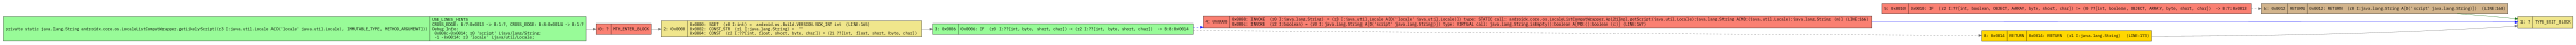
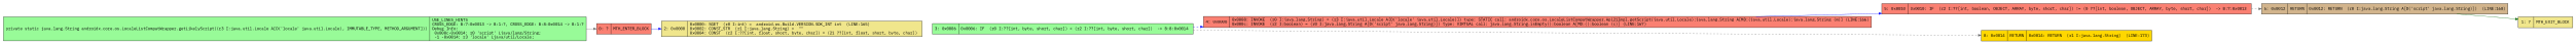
  digraph {
    fontname="IBM Plex Mono"
    rankdir=LR
    node [fillcolor=salmon fontname="IBM Plex Mono" shape=record style=filled]
    edge [color=gray40 fontname="IBM Plex Mono"]
    n1 [label="{0\:\ ?|MTH_ENTER_BLOCK\l}"]
    n2 [fillcolor=khaki label="{2\:\ 0x0000|0x0000: SGET  (r0 I:int) =  android.os.Build.VERSION.SDK_INT int  (LINE:165)\l0x0002: CONST_STR  (r1 I:java.lang.String) =  \"\" \l0x0004: CONST  (r2 I:??[int, float, short, byte, char]) = (21 ??[int, float, short, byte, char]) \l}"]
    n3 [fillcolor=palegreen label="{3\:\ 0x0006|0x0006: IF  (r0 I:??[int, byte, short, char]) \< (r2 I:??[int, byte, short, char])  \-\> B:8:0x0014 \l}"]
    n4 [label="{4\:\ 0x0008|0x0008: INVOKE  (r0 I:java.lang.String) = (r3 I:java.util.Locale A[D('locale' java.util.Locale)]) type: STATIC call: androidx.core.os.LocaleListCompatWrapper.Api21Impl.getScript(java.util.Locale):java.lang.String A[MD:(java.util.Locale):java.lang.String (m)] (LINE:166)\l0x000c: INVOKE  (r2 I:boolean) = (r0 I:java.lang.String A[D('script' java.lang.String)]) type: VIRTUAL call: java.lang.String.isEmpty():boolean A[MD:():boolean (c)] (LINE:167)\l}"]
    n5 [fillcolor=gold label="{8\:\ 0x0014|RETURN\l|0x0014: RETURN  (r1 I:java.lang.String)  (LINE:173)\l}"]
    n6 [label="{5\:\ 0x0010|0x0010: IF  (r2 I:??[int, boolean, OBJECT, ARRAY, byte, short, char]) != (0 ??[int, boolean, OBJECT, ARRAY, byte, short, char])  \-\> B:7:0x0013 \l}"]
-   n7 [fillcolor=khaki label="{1\:\ ?|TYPE_EXIT_BLOCK\l}"]
+   n7 [fillcolor=khaki label="{1\:\ ?|MTH_EXIT_BLOCK\l}"]
    n8 [fillcolor=tan label="{6\:\ 0x0012|RETURN\l|0x0012: RETURN  (r0 I:java.lang.String A[D('script' java.lang.String)])  (LINE:168)\l}"]
    n9 [fillcolor=palegreen label="{private static java.lang.String androidx.core.os.LocaleListCompatWrapper.getLikelyScript((r3 I:java.util.Locale A[D('locale' java.util.Locale), IMMUTABLE_TYPE, METHOD_ARGUMENT]))  | USE_LINES_HINTS\lCROSS_EDGE: B:7:0x0013 \-\> B:1:?, CROSS_EDGE: B:8:0x0014 \-\> B:1:?\lDebug Info:\l  0x000c\-0x0014: r0 'script' Ljava\/lang\/String;\l  \-1 \-0x0014: r3 'locale' Ljava\/util\/Locale;\l}"]
-   n1 -> n2
-   n2 -> n3
+   n1 -> n2 [color=blue]
    n3 -> n4 [color=blue style=dashed]
    n3 -> n5 [style=dashed]
-   n4 -> n7 [color=blue]
-   n5 -> n7
+   n4 -> n6 [color=blue]
    n6 -> n8 [style=dashed]
    n8 -> n7 [color=darkgreen]
    n9 -> n1
  }
